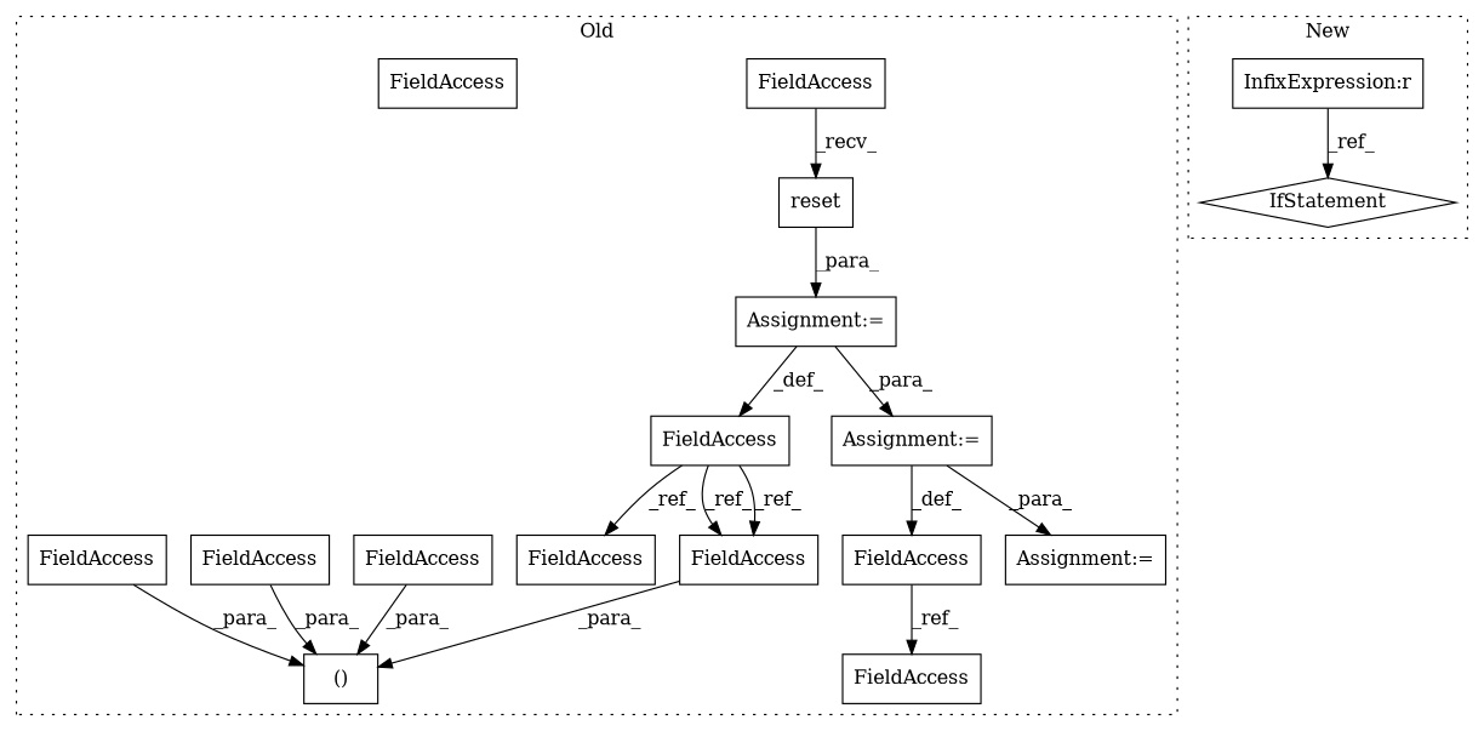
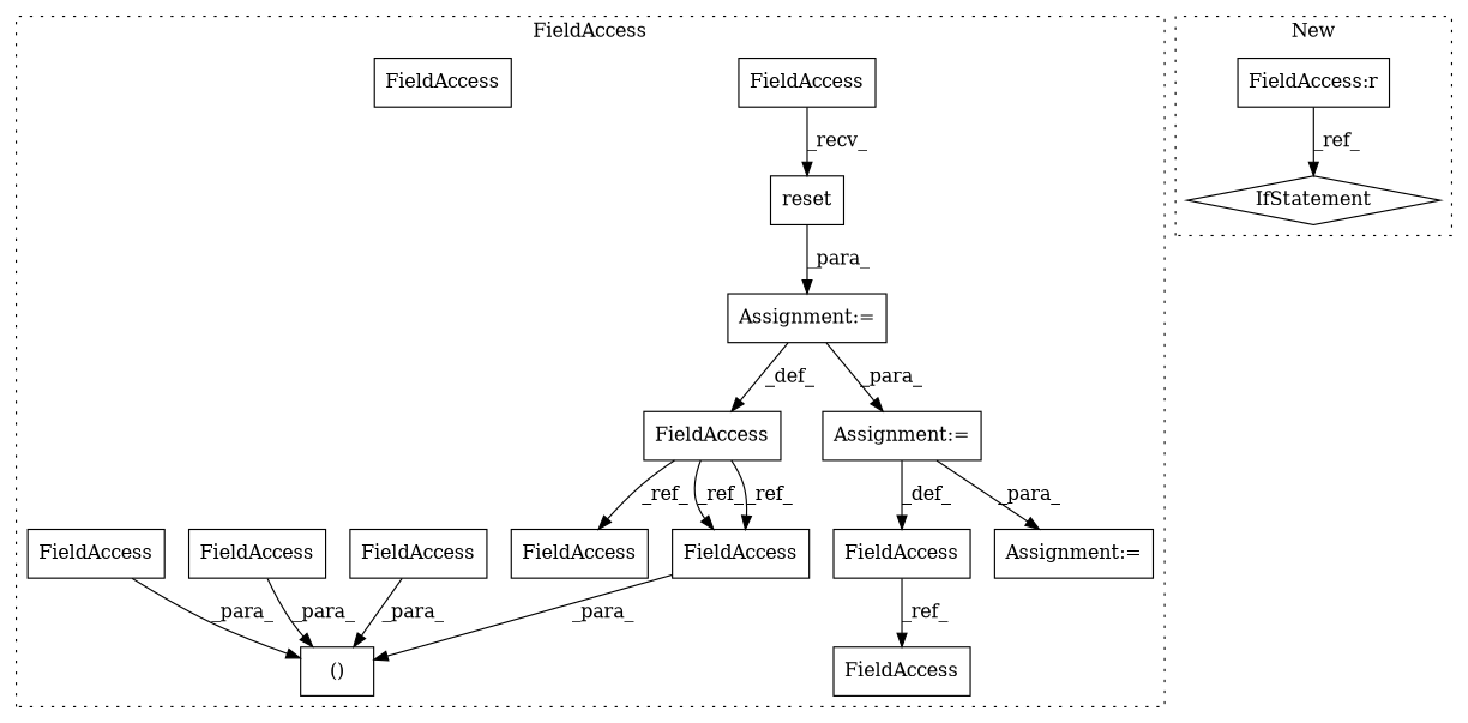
  digraph {
    node [a=22 l=5 s=3028 shape=box]
    n1 [a=32 l=7 label=reset s=2878]
    n2 [l=3 label=FieldAccess s=2874]
    n3 [label=FieldAccess s=2868]
    n4 [a=7 l=1 label="Assignment:=" s=2873]
    n5 [a=106 l=55 label="()"]
    n6 [label=FieldAccess s=3003]
    n7 [l=6 label=FieldAccess s=2982]
    n8 [label=FieldAccess]
    n9 [l=6 label=FieldAccess s=3094]
    n10 [l=4 label=FieldAccess s=3065]
    n11 [l=1 label=FieldAccess s=3082]
    n12 [l=6 label=FieldAccess s=3046]
    n13 [a=7 l=1 label="Assignment:=" s=2988]
    n14 [a=7 l=2 label="Assignment:=" s=3083]
    n15 [label=FieldAccess]
    n16 [a=25 l="4,2" label=IfStatement s="3952,3978" shape=diamond]
-   n17 [a=27 l=4 label="InfixExpression:r" s=3964]
+   n17 [a=27 l=4 label="FieldAccess:r" s=3964]
    subgraph cluster_1 {
-     label=Old
+     label=FieldAccess
      style=dotted
      n1
      n2
      n3
      n4
      n5
      n6
      n7
      n8
      n9
      n10
      n11
      n12
      n13
      n14
      n15
    }
    subgraph cluster_2 {
      label=New
      style=dotted
      n16
      n17
    }
    n1 -> n4 [label=_para_]
    n2 -> n1 [label=_recv_]
    n3 -> n6 [label=_ref_]
    n3 -> n15 [label=_ref_]
    n3 -> n15 [label=_ref_]
    n4 -> n3 [label=_def_]
    n4 -> n13 [label=_para_]
    n7 -> n9 [label=_ref_]
    n10 -> n5 [label=_para_]
    n11 -> n5 [label=_para_]
    n12 -> n5 [label=_para_]
    n13 -> n7 [label=_def_]
    n13 -> n14 [label=_para_]
    n15 -> n5 [label=_para_]
    n17 -> n16 [label=_ref_]
  }
